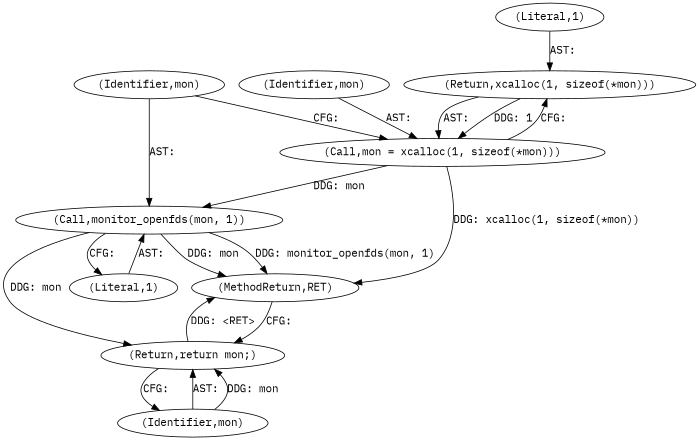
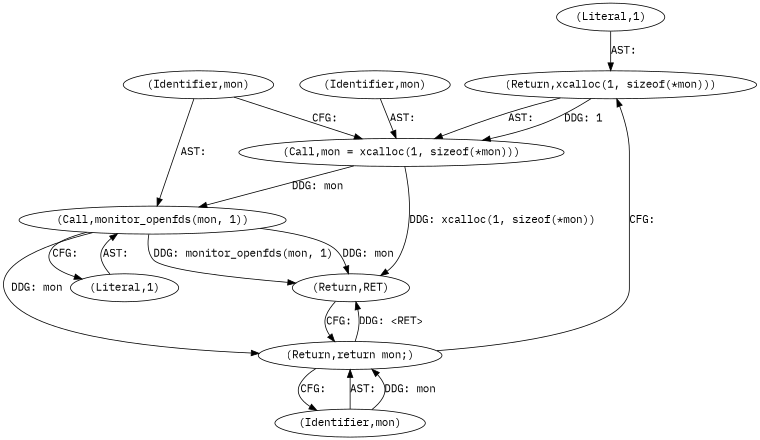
  digraph {
    fontname="IBM Plex Mono"
    node [fontname="IBM Plex Mono"]
    edge [fontname="IBM Plex Mono"]
    n1 [label="(Return,xcalloc(1, sizeof(*mon)))"]
    n2 [label="(Call,mon = xcalloc(1, sizeof(*mon)))"]
    n3 [label="(Call,monitor_openfds(mon, 1))"]
-   n4 [label="(MethodReturn,RET)"]
+   n4 [label="(Return,RET)"]
    n5 [label="(Return,return mon;)"]
    n6 [label="(Literal,1)"]
    n7 [label="(Identifier,mon)"]
    n8 [label="(Literal,1)"]
    n9 [label="(Identifier,mon)"]
    n10 [label="(Identifier,mon)"]
    n1 -> n2 [label="AST: "]
    n1 -> n2 [label="DDG: 1"]
-   n2 -> n1 [label="CFG: "]
+   n5 -> n1 [label="CFG: "]
    n2 -> n3 [label="DDG: mon"]
    n2 -> n4 [label="DDG: xcalloc(1, sizeof(*mon))"]
    n3 -> n4 [label="DDG: monitor_openfds(mon, 1)"]
    n3 -> n4 [label="DDG: mon"]
    n3 -> n5 [label="DDG: mon"]
    n3 -> n6 [label="CFG: "]
    n4 -> n5 [label="CFG: "]
    n5 -> n4 [label="DDG: <RET>"]
    n5 -> n7 [label="CFG: "]
    n6 -> n3 [label="AST: "]
    n7 -> n5 [label="AST: "]
    n7 -> n5 [label="DDG: mon"]
    n8 -> n1 [label="AST: "]
    n9 -> n2 [label="AST: "]
    n10 -> n2 [label="CFG: "]
    n10 -> n3 [label="AST: "]
  }
